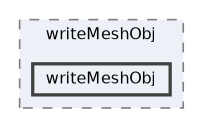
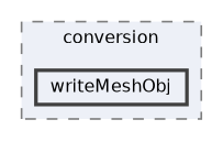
  digraph {
    compound=true
    n1 [color=grey25 fillcolor="#edf0f7" fontname=Helvetica fontsize=10 height=0.2 label=writeMeshObj shape=box style="filled,bold" width=0.4]
    subgraph cluster_1 {
      bgcolor="#edf0f7"
      fontname=Helvetica
      fontsize=10
-     label=writeMeshObj
+     label=conversion
      pencolor=grey50
      style="filled,dashed"
      n1
    }
  }
